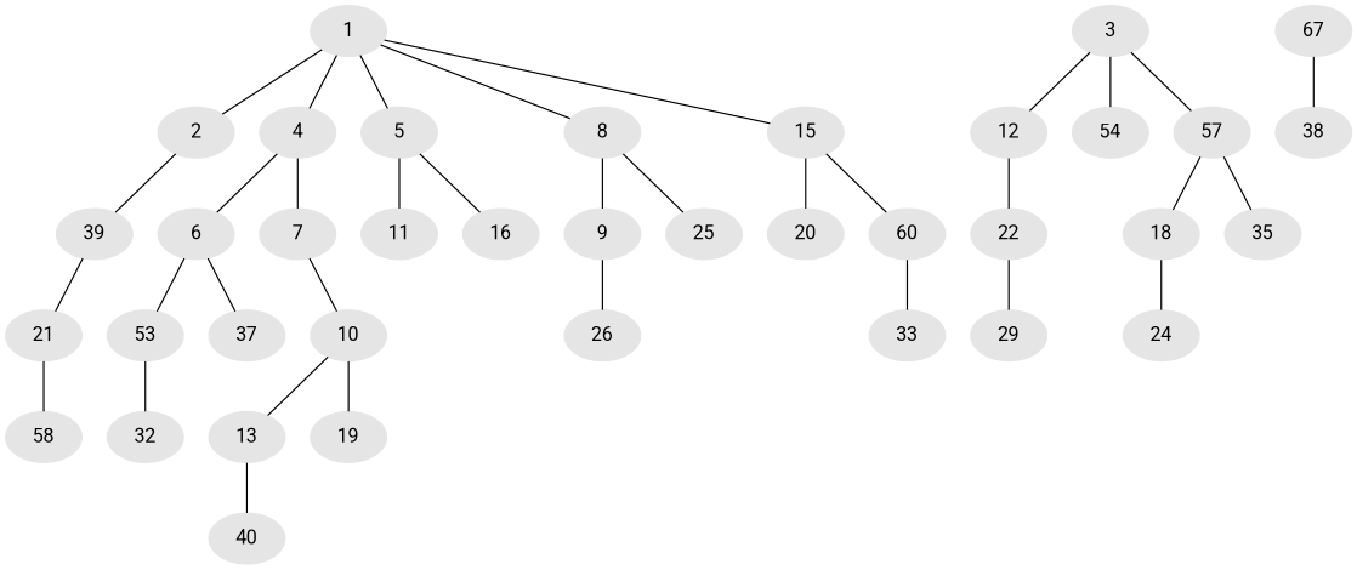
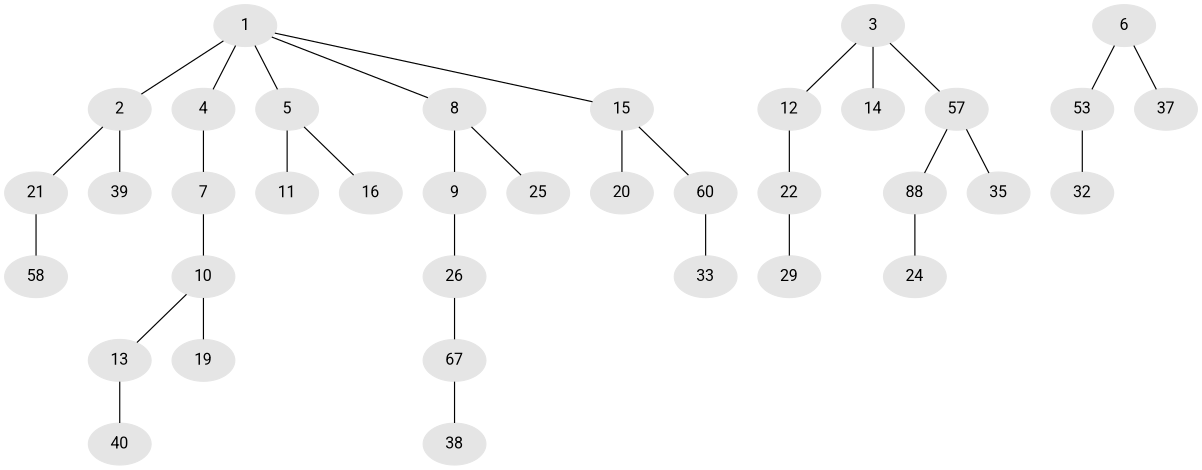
  graph {
    fontname=Roboto
    node [color=gray90 fontname=Roboto style=filled]
    edge [fontname=Roboto weight=1.0]
    1
    2
    4
    5
    8
    15
    21
    39
    3
    12
-   14 [label=54]
+   14
    n12 [label=57]
    6
    7
    11
    16
    9
    25
    20
    n20 [label=60]
    n21 [label=58]
    22
    29
-   18
+   18 [label=88]
    35
    n26 [label=53]
    37
    10
    32
    13
    19
    26
    n33 [label=67]
    40
    33
    24
    38
    1 -- 2 [weight=2.0]
    1 -- 4
    1 -- 5
    1 -- 8
    1 -- 15
-   39 -- 21
+   2 -- 21
    2 -- 39
-   4 -- 6
    4 -- 7
    5 -- 11
    5 -- 16
    8 -- 9
    8 -- 25
    15 -- 20 [weight=2.0]
    15 -- n20
    21 -- n21
    3 -- 12
    3 -- 14
    3 -- n12
    12 -- 22
    n12 -- 18
    n12 -- 35
    6 -- n26
    6 -- 37
    7 -- 10
    9 -- 26
    n20 -- 33 [weight=2.0]
    22 -- 29
    18 -- 24
    n26 -- 32
    10 -- 13
    10 -- 19 [weight=2.0]
    13 -- 40
+   26 -- n33
    n33 -- 38
  }
